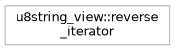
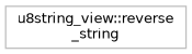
  digraph {
    rankdir=LR
-   n1 [color=grey75 fillcolor=white fontname=Helvetica fontsize=10 height=0.2 label="u8string_view::reverse\l_iterator" shape=record style=filled width=0.4]
+   n1 [color=grey75 fillcolor=white fontname=Helvetica fontsize=10 height=0.2 label="u8string_view::reverse\l_string" shape=record style=filled width=0.4]
  }
